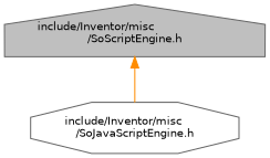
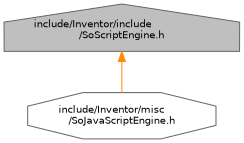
  digraph {
    node [color=gray40 fontname=Helvetica fontsize=10 style=filled]
-   n1 [fillcolor=grey75 fontcolor=black height=0.2 label="include/Inventor/misc\l/SoScriptEngine.h" shape=house width=0.4]
+   n1 [fillcolor=grey75 fontcolor=black height=0.2 label="include/Inventor/include\l/SoScriptEngine.h" shape=house width=0.4]
    n2 [fillcolor=white height=0.2 label="include/Inventor/misc\l/SoJavaScriptEngine.h" shape=octagon width=0.4]
    n1 -> n2 [color=darkorange dir=back fontname=Helvetica fontsize=10 labelfontname=Helvetica labelfontsize=10 style=solid]
  }
